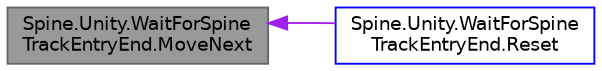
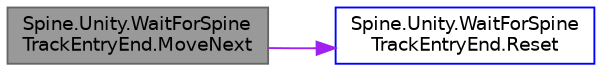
  digraph {
    rankdir=LR
    node [fontname=Helvetica fontsize=10 shape=box style=filled]
    n1 [color=gray40 fillcolor=grey60 fontcolor=black height=0.2 label="Spine.Unity.WaitForSpine\lTrackEntryEnd.MoveNext" width=0.4]
    n2 [color=blue fillcolor=white height=0.2 label="Spine.Unity.WaitForSpine\lTrackEntryEnd.Reset" width=0.4]
-   n2 -> n1 [color=purple fontname=Helvetica fontsize=10 labelfontname=Helvetica labelfontsize=10 style=solid]
+   n1 -> n2 [color=purple fontname=Helvetica fontsize=10 labelfontname=Helvetica labelfontsize=10 style=solid]
  }
